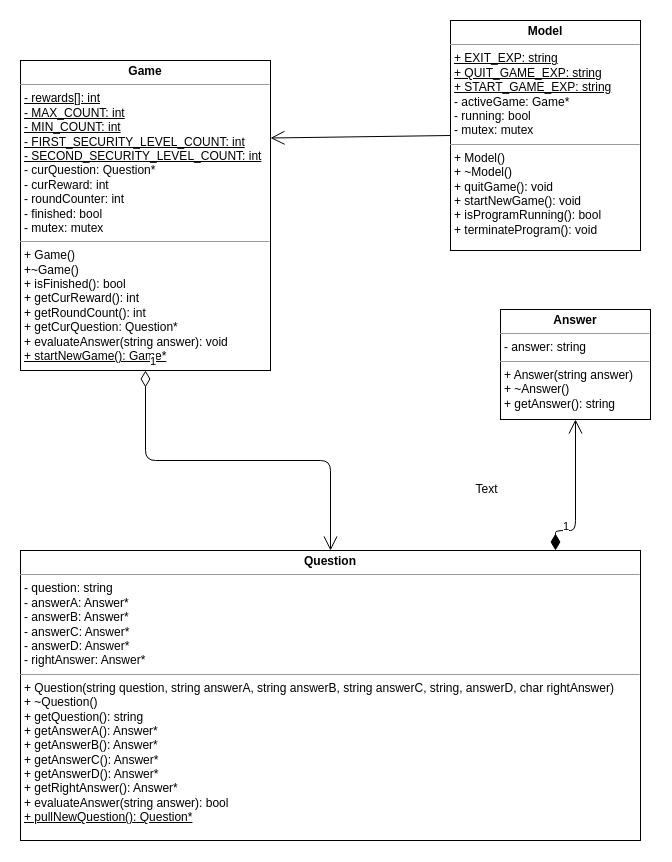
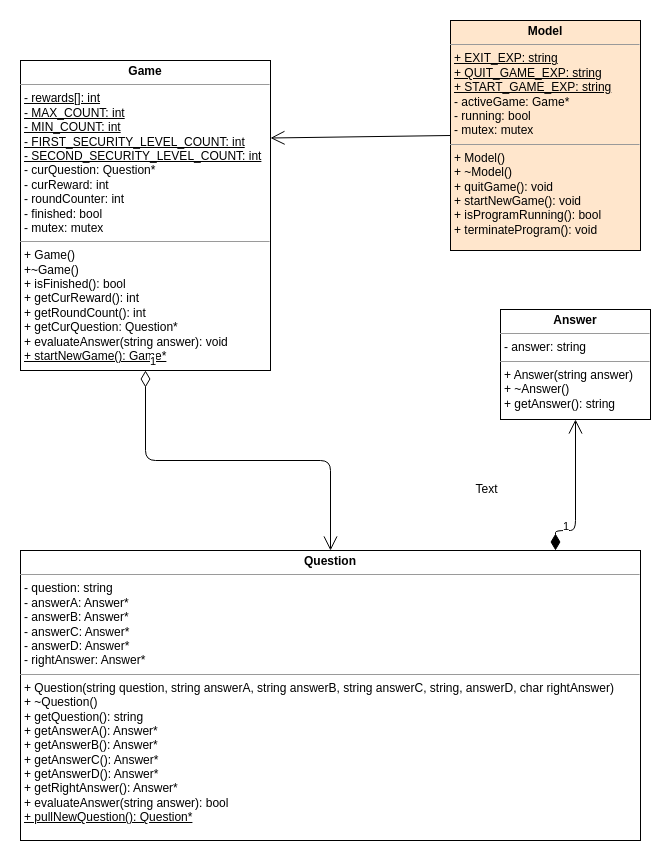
  <mxCell id="0" />
  <mxCell id="1" parent="0" />
- <mxCell id="2" value="&lt;p style=&quot;margin: 0px ; margin-top: 4px ; text-align: center&quot;&gt;&lt;b&gt;Model&lt;/b&gt;&lt;br&gt;&lt;/p&gt;&lt;hr size=&quot;1&quot;&gt;&lt;p style=&quot;margin: 0px ; margin-left: 4px&quot;&gt;&lt;u&gt;+ EXIT_EXP: string&lt;/u&gt;&lt;/p&gt;&lt;p style=&quot;margin: 0px ; margin-left: 4px&quot;&gt;&lt;u&gt;+ QUIT_GAME_EXP: string&lt;/u&gt;&lt;/p&gt;&lt;p style=&quot;margin: 0px ; margin-left: 4px&quot;&gt;&lt;u&gt;+ START_GAME_EXP: string&lt;/u&gt;&lt;/p&gt;&lt;p style=&quot;margin: 0px ; margin-left: 4px&quot;&gt;- activeGame: Game*&lt;/p&gt;&lt;p style=&quot;margin: 0px ; margin-left: 4px&quot;&gt;- running: bool&lt;/p&gt;&lt;p style=&quot;margin: 0px ; margin-left: 4px&quot;&gt;- mutex: mutex&lt;br&gt;&lt;/p&gt;&lt;hr size=&quot;1&quot;&gt;&lt;p style=&quot;margin: 0px ; margin-left: 4px&quot;&gt;+ Model()&lt;br&gt;&lt;/p&gt;&lt;p style=&quot;margin: 0px ; margin-left: 4px&quot;&gt;+ ~Model()&lt;br&gt;&lt;/p&gt;&lt;p style=&quot;margin: 0px ; margin-left: 4px&quot;&gt;+ quitGame(): void&lt;/p&gt;&lt;p style=&quot;margin: 0px ; margin-left: 4px&quot;&gt;+ startNewGame(): void&lt;/p&gt;&lt;p style=&quot;margin: 0px ; margin-left: 4px&quot;&gt;+ isProgramRunning(): bool&lt;/p&gt;&lt;p style=&quot;margin: 0px ; margin-left: 4px&quot;&gt;+ terminateProgram(): void&lt;br&gt;&lt;/p&gt;&lt;p style=&quot;margin: 0px ; margin-left: 4px&quot;&gt;&lt;br&gt;&lt;/p&gt;" style="verticalAlign=top;align=left;overflow=fill;fontSize=12;fontFamily=Helvetica;html=1;strokeColor=#000000;" vertex="1" parent="1"><mxGeometry x="450" y="20" width="190" height="230" as="geometry" /></mxCell>
+ <mxCell id="2" value="&lt;p style=&quot;margin: 0px ; margin-top: 4px ; text-align: center&quot;&gt;&lt;b&gt;Model&lt;/b&gt;&lt;br&gt;&lt;/p&gt;&lt;hr size=&quot;1&quot;&gt;&lt;p style=&quot;margin: 0px ; margin-left: 4px&quot;&gt;&lt;u&gt;+ EXIT_EXP: string&lt;/u&gt;&lt;/p&gt;&lt;p style=&quot;margin: 0px ; margin-left: 4px&quot;&gt;&lt;u&gt;+ QUIT_GAME_EXP: string&lt;/u&gt;&lt;/p&gt;&lt;p style=&quot;margin: 0px ; margin-left: 4px&quot;&gt;&lt;u&gt;+ START_GAME_EXP: string&lt;/u&gt;&lt;/p&gt;&lt;p style=&quot;margin: 0px ; margin-left: 4px&quot;&gt;- activeGame: Game*&lt;/p&gt;&lt;p style=&quot;margin: 0px ; margin-left: 4px&quot;&gt;- running: bool&lt;/p&gt;&lt;p style=&quot;margin: 0px ; margin-left: 4px&quot;&gt;- mutex: mutex&lt;br&gt;&lt;/p&gt;&lt;hr size=&quot;1&quot;&gt;&lt;p style=&quot;margin: 0px ; margin-left: 4px&quot;&gt;+ Model()&lt;br&gt;&lt;/p&gt;&lt;p style=&quot;margin: 0px ; margin-left: 4px&quot;&gt;+ ~Model()&lt;br&gt;&lt;/p&gt;&lt;p style=&quot;margin: 0px ; margin-left: 4px&quot;&gt;+ quitGame(): void&lt;/p&gt;&lt;p style=&quot;margin: 0px ; margin-left: 4px&quot;&gt;+ startNewGame(): void&lt;/p&gt;&lt;p style=&quot;margin: 0px ; margin-left: 4px&quot;&gt;+ isProgramRunning(): bool&lt;/p&gt;&lt;p style=&quot;margin: 0px ; margin-left: 4px&quot;&gt;+ terminateProgram(): void&lt;br&gt;&lt;/p&gt;&lt;p style=&quot;margin: 0px ; margin-left: 4px&quot;&gt;&lt;br&gt;&lt;/p&gt;" style="verticalAlign=top;align=left;overflow=fill;fontSize=12;fontFamily=Helvetica;html=1;strokeColor=#000000;fillColor=#ffe6cc;" vertex="1" parent="1"><mxGeometry x="450" y="20" width="190" height="230" as="geometry" /></mxCell>
  <mxCell id="3" value="&lt;p style=&quot;margin: 0px ; margin-top: 4px ; text-align: center&quot;&gt;&lt;b&gt;Game&lt;/b&gt;&lt;br&gt;&lt;/p&gt;&lt;hr size=&quot;1&quot;&gt;&lt;p style=&quot;margin: 0px ; margin-left: 4px&quot;&gt;&lt;u&gt;- rewards[]: int&lt;/u&gt;&lt;/p&gt;&lt;p style=&quot;margin: 0px ; margin-left: 4px&quot;&gt;&lt;u&gt;- MAX_COUNT: int&lt;/u&gt;&lt;/p&gt;&lt;p style=&quot;margin: 0px ; margin-left: 4px&quot;&gt;&lt;u&gt;- MIN_COUNT: int&lt;/u&gt;&lt;/p&gt;&lt;p style=&quot;margin: 0px ; margin-left: 4px&quot;&gt;&lt;u&gt;- FIRST_SECURITY_LEVEL_COUNT: int&lt;/u&gt;&lt;/p&gt;&lt;p style=&quot;margin: 0px ; margin-left: 4px&quot;&gt;&lt;u&gt;- SECOND_SECURITY_LEVEL_COUNT: int&lt;/u&gt;&lt;/p&gt;&lt;p style=&quot;margin: 0px ; margin-left: 4px&quot;&gt;- curQuestion: Question*&lt;/p&gt;&lt;p style=&quot;margin: 0px ; margin-left: 4px&quot;&gt;- curReward: int&lt;/p&gt;&lt;p style=&quot;margin: 0px ; margin-left: 4px&quot;&gt;- roundCounter: int&lt;/p&gt;&lt;p style=&quot;margin: 0px ; margin-left: 4px&quot;&gt;- finished: bool&lt;/p&gt;&lt;p style=&quot;margin: 0px ; margin-left: 4px&quot;&gt;- mutex: mutex&lt;br&gt;&lt;/p&gt;&lt;hr size=&quot;1&quot;&gt;&lt;p style=&quot;margin: 0px ; margin-left: 4px&quot;&gt;+ Game()&lt;/p&gt;&lt;p style=&quot;margin: 0px ; margin-left: 4px&quot;&gt;+~Game()&lt;/p&gt;&lt;p style=&quot;margin: 0px ; margin-left: 4px&quot;&gt;+ isFinished(): bool&lt;/p&gt;&lt;p style=&quot;margin: 0px ; margin-left: 4px&quot;&gt;+ getCurReward(): int&lt;/p&gt;&lt;p style=&quot;margin: 0px ; margin-left: 4px&quot;&gt;+ getRoundCount(): int&lt;/p&gt;&lt;p style=&quot;margin: 0px ; margin-left: 4px&quot;&gt;+ getCurQuestion: Question*&lt;br&gt;&lt;/p&gt;&lt;p style=&quot;margin: 0px ; margin-left: 4px&quot;&gt;+ evaluateAnswer(string answer): void&lt;/p&gt;&lt;p style=&quot;margin: 0px ; margin-left: 4px&quot;&gt;&lt;u&gt;+ startNewGame(): Game*&lt;/u&gt;&lt;br&gt;&lt;/p&gt;" style="verticalAlign=top;align=left;overflow=fill;fontSize=12;fontFamily=Helvetica;html=1;strokeColor=#000000;" vertex="1" parent="1"><mxGeometry x="20" y="60" width="250" height="310" as="geometry" /></mxCell>
  <mxCell id="4" value="&lt;p style=&quot;margin: 0px ; margin-top: 4px ; text-align: center&quot;&gt;&lt;b&gt;Question&lt;/b&gt;&lt;br&gt;&lt;/p&gt;&lt;hr size=&quot;1&quot;&gt;&lt;p style=&quot;margin: 0px ; margin-left: 4px&quot;&gt;- question: string&lt;/p&gt;&lt;p style=&quot;margin: 0px ; margin-left: 4px&quot;&gt;- answerA: Answer*&lt;/p&gt;&lt;p style=&quot;margin: 0px ; margin-left: 4px&quot;&gt;- answerB: Answer*&lt;/p&gt;&lt;p style=&quot;margin: 0px ; margin-left: 4px&quot;&gt;- answerC: Answer*&lt;br&gt;&lt;/p&gt;&lt;p style=&quot;margin: 0px ; margin-left: 4px&quot;&gt;- answerD: Answer*&lt;/p&gt;&lt;p style=&quot;margin: 0px ; margin-left: 4px&quot;&gt;- rightAnswer: Answer*&lt;br&gt;&lt;/p&gt;&lt;hr size=&quot;1&quot;&gt;&lt;p style=&quot;margin: 0px ; margin-left: 4px&quot;&gt;+ Question(string question, string answerA, string answerB, string answerC, string, answerD, char rightAnswer)&lt;/p&gt;&lt;p style=&quot;margin: 0px ; margin-left: 4px&quot;&gt;+ ~Question()&lt;/p&gt;&lt;p style=&quot;margin: 0px ; margin-left: 4px&quot;&gt;+ getQuestion(): string&lt;/p&gt;&lt;p style=&quot;margin: 0px ; margin-left: 4px&quot;&gt;+ getAnswerA(): Answer*&lt;/p&gt;&lt;p style=&quot;margin: 0px ; margin-left: 4px&quot;&gt;+ getAnswerB(): Answer*&lt;/p&gt;&lt;p style=&quot;margin: 0px ; margin-left: 4px&quot;&gt;+ getAnswerC(): Answer*&lt;/p&gt;&lt;p style=&quot;margin: 0px ; margin-left: 4px&quot;&gt;+ getAnswerD(): Answer*&lt;/p&gt;&lt;p style=&quot;margin: 0px ; margin-left: 4px&quot;&gt;+ getRightAnswer(): Answer*&lt;/p&gt;&lt;p style=&quot;margin: 0px ; margin-left: 4px&quot;&gt;+ evaluateAnswer(string answer): bool&lt;/p&gt;&lt;p style=&quot;margin: 0px ; margin-left: 4px&quot;&gt;&lt;u&gt;+ pullNewQuestion(): Question*&lt;/u&gt;&lt;br&gt;&lt;/p&gt;" style="verticalAlign=top;align=left;overflow=fill;fontSize=12;fontFamily=Helvetica;html=1;strokeColor=#000000;" vertex="1" parent="1"><mxGeometry x="20" y="550" width="620" height="290" as="geometry" /></mxCell>
  <mxCell id="5" value="&lt;p style=&quot;margin: 0px ; margin-top: 4px ; text-align: center&quot;&gt;&lt;b&gt;Answer&lt;/b&gt;&lt;br&gt;&lt;/p&gt;&lt;hr size=&quot;1&quot;&gt;&lt;p style=&quot;margin: 0px ; margin-left: 4px&quot;&gt;- answer: string&lt;br&gt;&lt;/p&gt;&lt;hr size=&quot;1&quot;&gt;&lt;p style=&quot;margin: 0px ; margin-left: 4px&quot;&gt;+ Answer(string answer)&lt;/p&gt;&lt;p style=&quot;margin: 0px ; margin-left: 4px&quot;&gt;+ ~Answer()&lt;/p&gt;&lt;p style=&quot;margin: 0px ; margin-left: 4px&quot;&gt;+ getAnswer(): string&lt;br&gt;&lt;/p&gt;" style="verticalAlign=top;align=left;overflow=fill;fontSize=12;fontFamily=Helvetica;html=1;strokeColor=#000000;" vertex="1" parent="1"><mxGeometry x="500" y="309" width="150" height="110" as="geometry" /></mxCell>
  <mxCell id="6" value="1" style="endArrow=open;html=1;endSize=12;startArrow=diamondThin;startSize=14;startFill=1;edgeStyle=orthogonalEdgeStyle;align=left;verticalAlign=bottom;entryX=0.5;entryY=1;entryDx=0;entryDy=0;" edge="1" parent="1" target="5"><mxGeometry x="-0.798" y="-6" relative="1" as="geometry"><mxPoint x="555" y="550" as="sourcePoint" /><mxPoint x="240" y="720" as="targetPoint" /><Array as="points"><mxPoint x="555" y="530" /></Array><mxPoint as="offset" /></mxGeometry></mxCell>
  <mxCell id="7" value="Text" style="text;html=1;resizable=0;points=[];align=center;verticalAlign=middle;labelBackgroundColor=#ffffff;" vertex="1" connectable="0" parent="6"><mxGeometry x="-0.05" y="101" relative="1" as="geometry"><mxPoint x="11" y="-10" as="offset" /></mxGeometry></mxCell>
  <mxCell id="8" value="" style="endArrow=open;endFill=1;endSize=12;html=1;exitX=0;exitY=0.5;exitDx=0;exitDy=0;entryX=1;entryY=0.25;entryDx=0;entryDy=0;" edge="1" parent="1" source="2" target="3"><mxGeometry width="160" relative="1" as="geometry"><mxPoint x="200" y="350" as="sourcePoint" /><mxPoint x="650" y="215" as="targetPoint" /></mxGeometry></mxCell>
  <mxCell id="9" value="1" style="endArrow=open;html=1;endSize=12;startArrow=diamondThin;startSize=14;startFill=0;edgeStyle=orthogonalEdgeStyle;align=left;verticalAlign=bottom;exitX=0.5;exitY=1;exitDx=0;exitDy=0;" edge="1" parent="1" source="3" target="4"><mxGeometry x="-1" y="3" relative="1" as="geometry"><mxPoint x="210" y="340" as="sourcePoint" /><mxPoint x="370" y="340" as="targetPoint" /></mxGeometry></mxCell>
